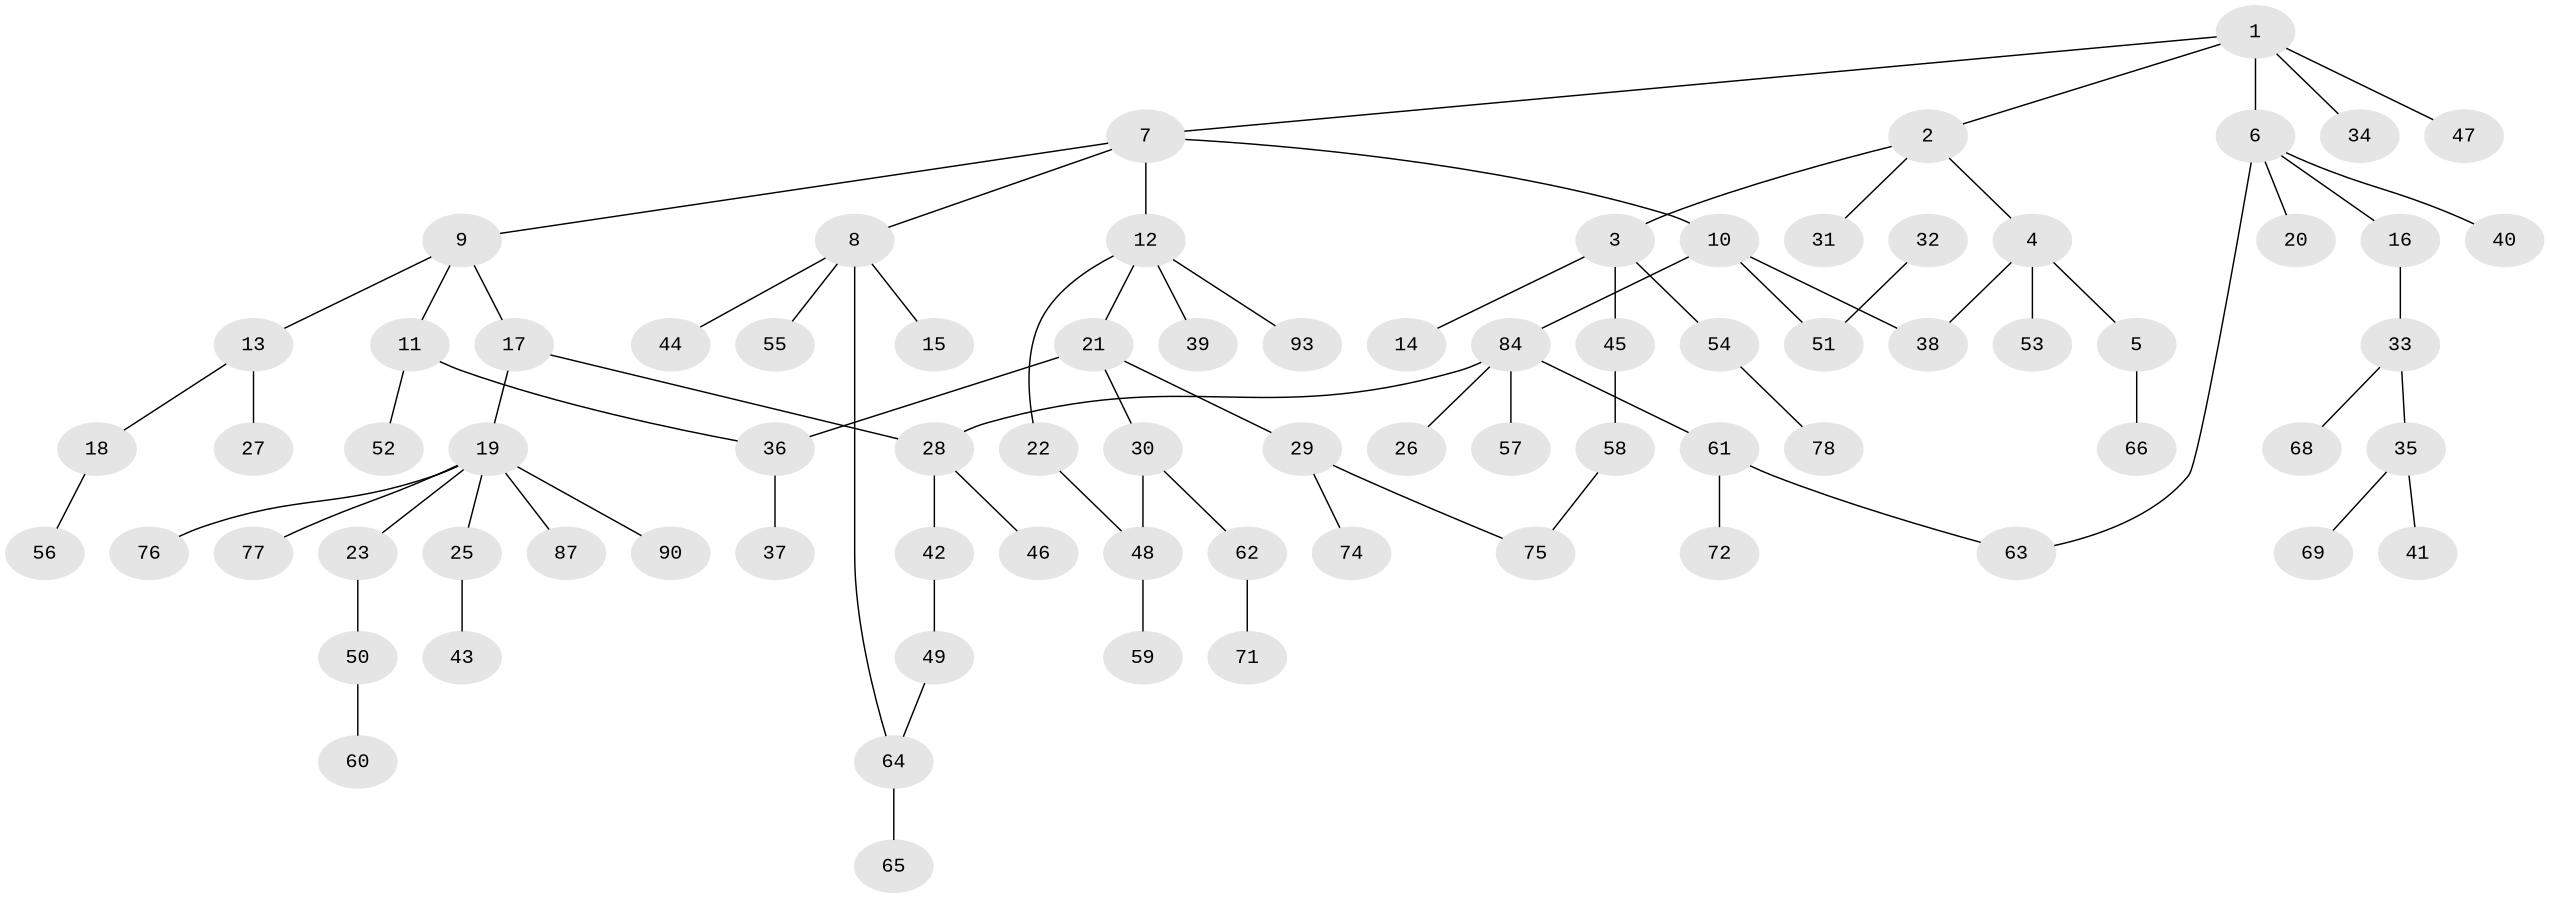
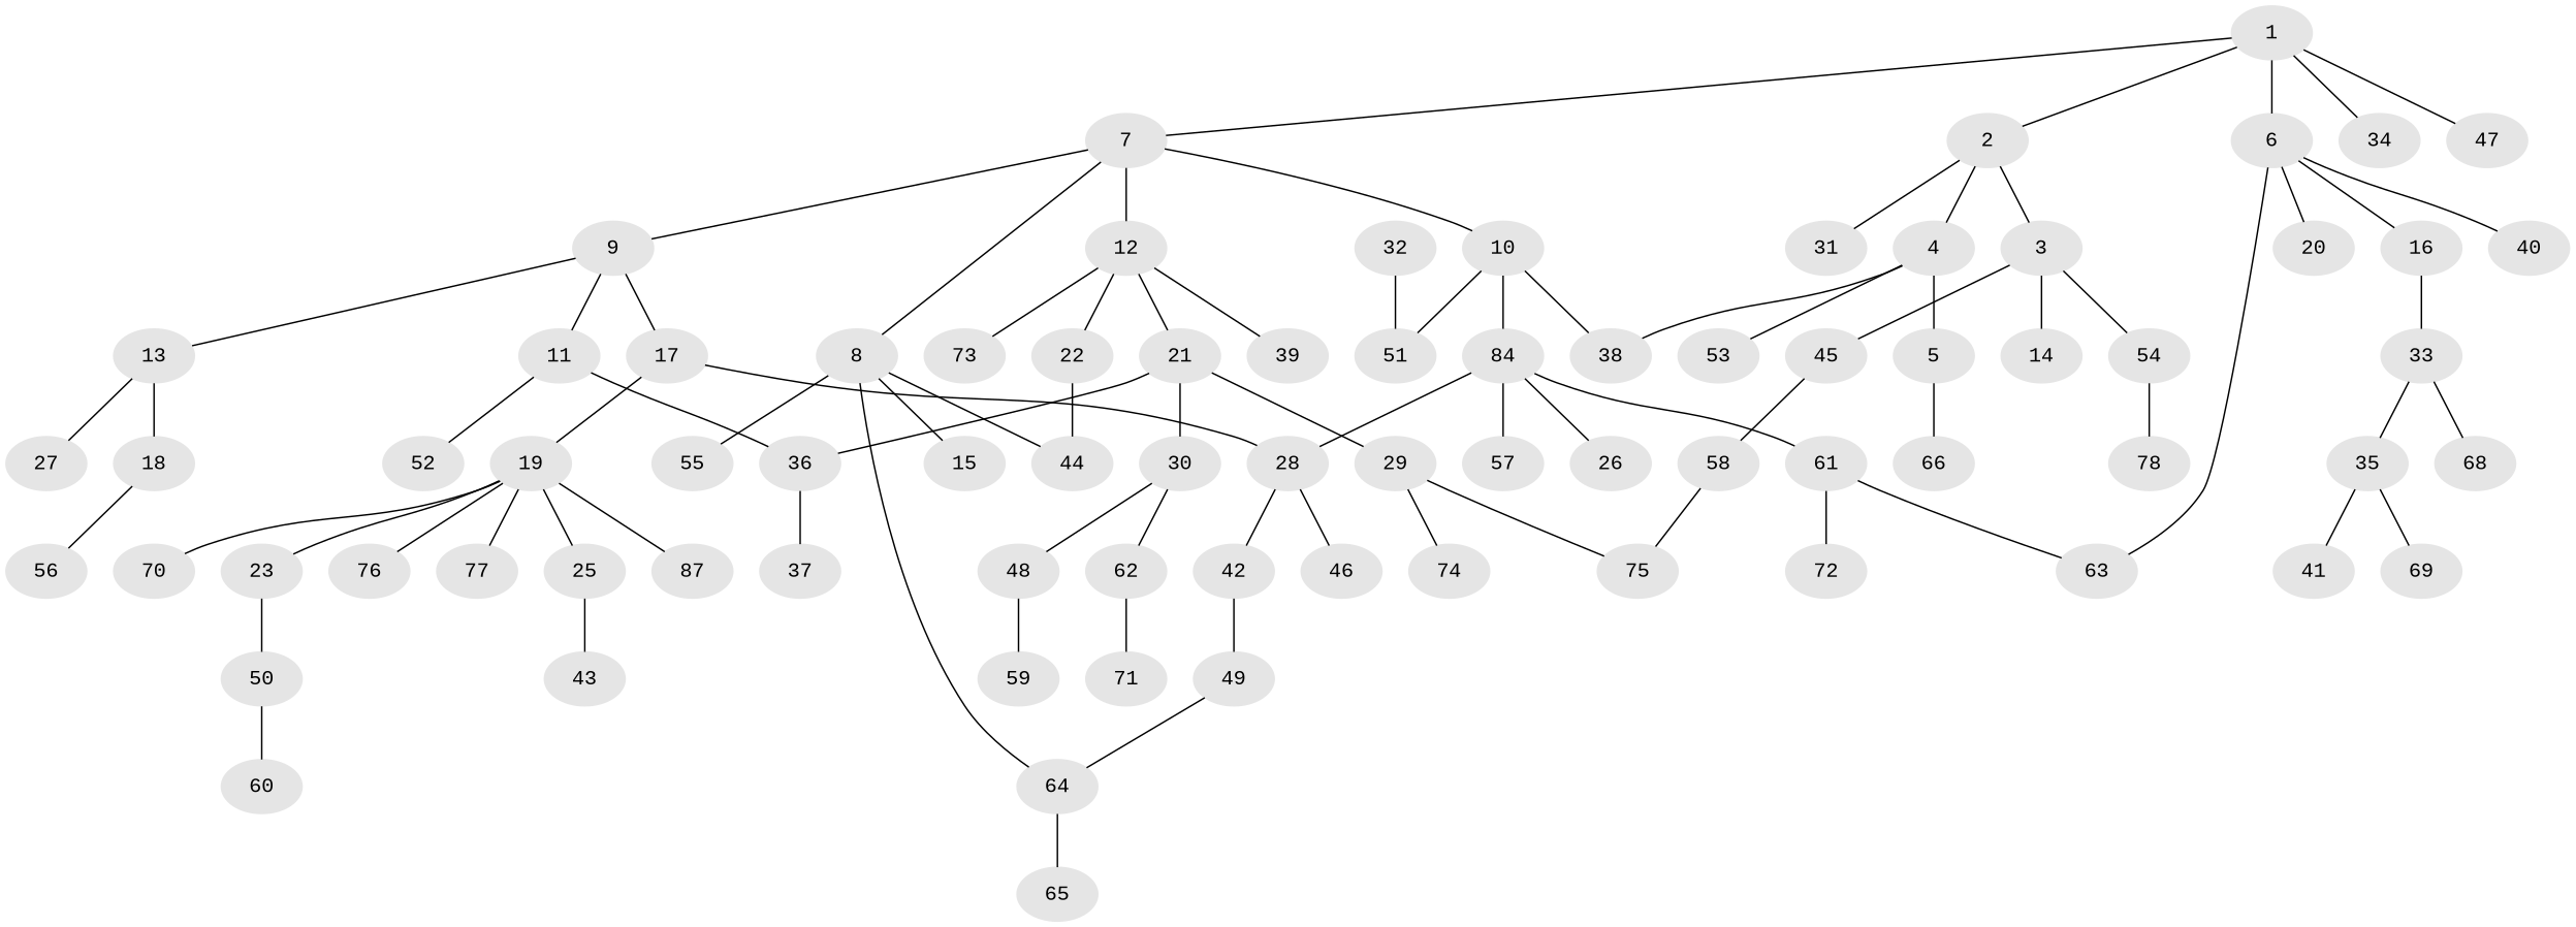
  graph {
    fontname="Liberation Mono"
    node [color=gray90 fontname="Liberation Mono" style=filled]
    edge [fontname="Liberation Mono"]
    1
    2
    6
    7
    34
    47
    3
    4
    31
    16
    20
    40
    63
    8
    9
    10
    12
    14
    45
    54
    5
    38
    53
    58
    78
    66
    33
    15
    44
    55
    64
    11
    13
    17
    n35 [label=84]
    51
    21
    22
    39
-   73 [label=93]
+   73
    65
    36
    52
    18
    27
    19
    28
    26
    57
    61
    37
    29
    30
    56
    35
    68
    23
    25
    n59 [label=87]
-   70 [label=90]
+   70
    76
    77
    42
    46
    32
    50
    43
    74
    75
    48
    62
    60
    72
    49
    59
    71
    41
    69
    1 -- 2
    1 -- 6
    1 -- 7
    1 -- 34
    1 -- 47
    2 -- 3
    2 -- 4
    2 -- 31
    6 -- 16
    6 -- 20
    6 -- 40
    6 -- 63
    7 -- 8
    7 -- 9
    7 -- 10
    7 -- 12
    3 -- 14
    3 -- 45
    3 -- 54
    4 -- 5
    4 -- 38
    4 -- 53
    16 -- 33
    8 -- 15
    8 -- 44
    8 -- 55
    8 -- 64
    9 -- 11
    9 -- 13
    9 -- 17
    10 -- 38
    10 -- n35
    10 -- 51
    12 -- 21
    12 -- 22
    12 -- 39
    12 -- 73
    45 -- 58
    54 -- 78
    5 -- 66
    58 -- 75
    33 -- 35
    33 -- 68
    64 -- 65
    11 -- 36
    11 -- 52
    13 -- 18
    13 -- 27
    17 -- 19
    17 -- 28
    n35 -- 28
    n35 -- 26
    n35 -- 57
    n35 -- 61
    21 -- 36
    21 -- 29
    21 -- 30
-   22 -- 48
+   22 -- 44
    36 -- 37
    18 -- 56
    19 -- 23
    19 -- 25
    19 -- n59
    19 -- 70
    19 -- 76
    19 -- 77
    28 -- 42
    28 -- 46
    61 -- 63
    61 -- 72
    29 -- 74
    29 -- 75
    30 -- 48
    30 -- 62
    35 -- 41
    35 -- 69
    23 -- 50
    25 -- 43
    42 -- 49
    32 -- 51
    50 -- 60
    48 -- 59
    62 -- 71
    49 -- 64
  }
